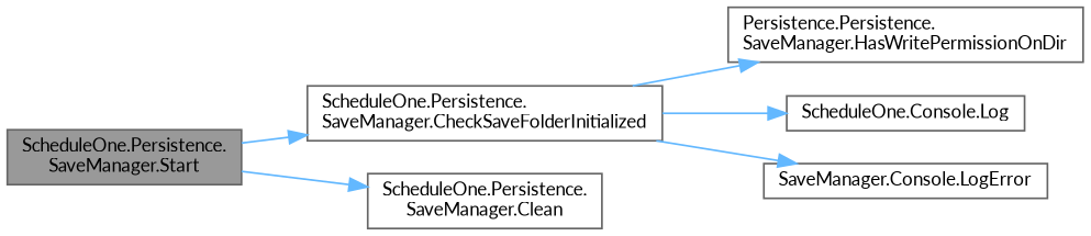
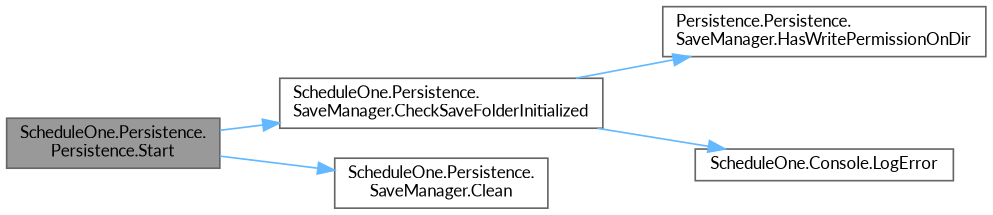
  digraph {
    fontname=Lato
    rankdir=LR
    node [color=grey40 fillcolor=white fontname=Lato fontsize=10 shape=box style=filled]
    edge [color=steelblue1 fontname=Lato fontsize=10 labelfontname=Helvetica labelfontsize=10 style=solid]
-   n1 [color=gray40 fillcolor=grey60 fontcolor=black height=0.2 label="ScheduleOne.Persistence.\lSaveManager.Start" width=0.4]
+   n1 [color=gray40 fillcolor=grey60 fontcolor=black height=0.2 label="ScheduleOne.Persistence.\lPersistence.Start" width=0.4]
    n2 [height=0.2 label="ScheduleOne.Persistence.\lSaveManager.CheckSaveFolderInitialized" width=0.4]
    n3 [height=0.2 label="ScheduleOne.Persistence.\lSaveManager.Clean" width=0.4]
    n4 [height=0.2 label="Persistence.Persistence.\lSaveManager.HasWritePermissionOnDir" width=0.4]
-   n5 [height=0.2 label="ScheduleOne.Console.Log" width=0.4]
-   n6 [height=0.2 label="SaveManager.Console.LogError" width=0.4]
+   n6 [height=0.2 label="ScheduleOne.Console.LogError" width=0.4]
    n1 -> n2
    n1 -> n3
    n2 -> n4
-   n2 -> n5
    n2 -> n6
  }
